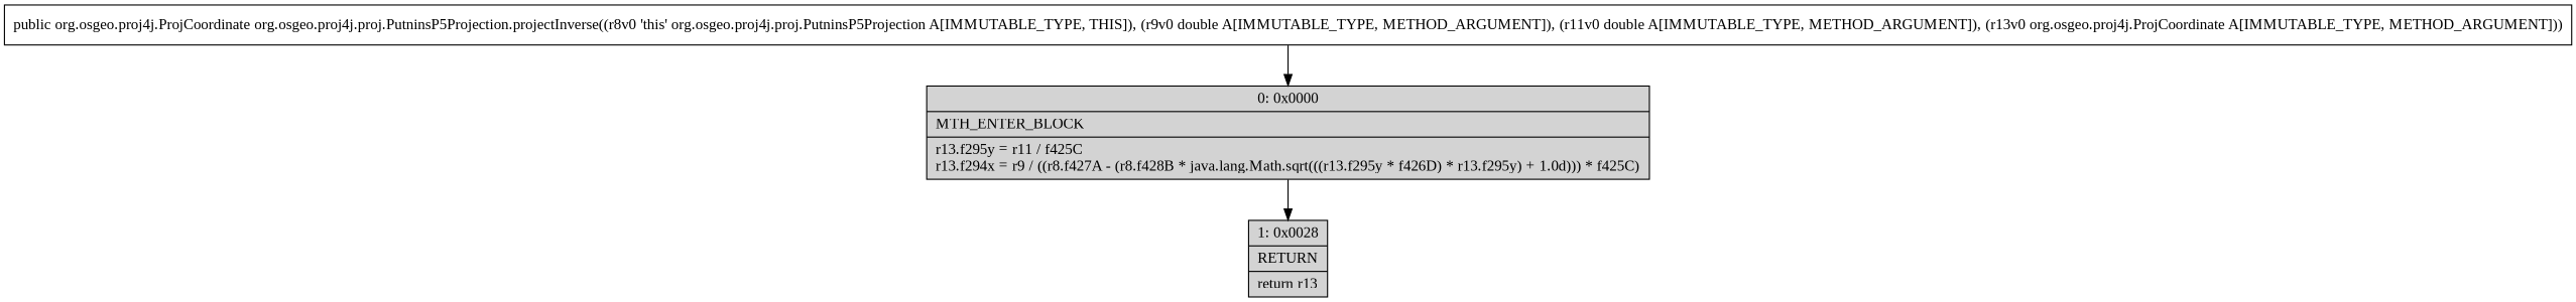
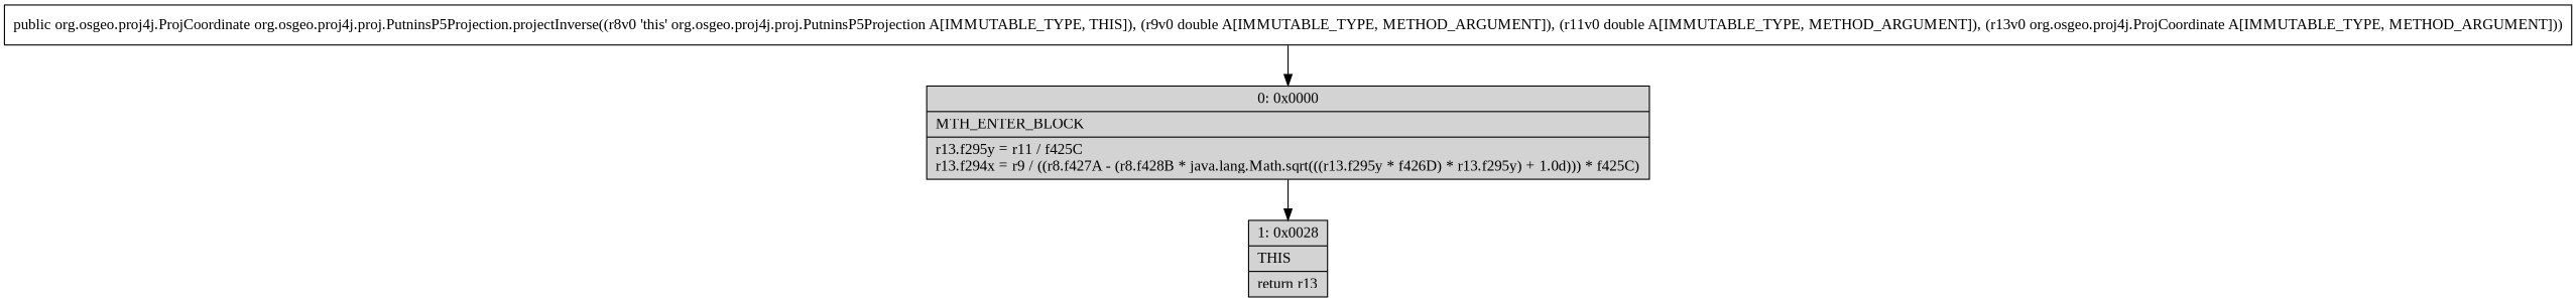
  digraph {
    fontname="Liberation Serif"
    node [shape=record style=filled fillcolor=lightgrey fontname="Liberation Serif"]
    edge [fontname="Liberation Serif"]
    n1 [label="{0\:\ 0x0000|MTH_ENTER_BLOCK\l|r13.f295y = r11 \/ f425C\lr13.f294x = r9 \/ ((r8.f427A \- (r8.f428B * java.lang.Math.sqrt(((r13.f295y * f426D) * r13.f295y) + 1.0d))) * f425C)\l}"]
-   n2 [label="{1\:\ 0x0028|RETURN\l|return r13\l}"]
+   n2 [label="{1\:\ 0x0028|THIS\l|return r13\l}"]
    n3 [label="{public org.osgeo.proj4j.ProjCoordinate org.osgeo.proj4j.proj.PutninsP5Projection.projectInverse((r8v0 'this' org.osgeo.proj4j.proj.PutninsP5Projection A[IMMUTABLE_TYPE, THIS]), (r9v0 double A[IMMUTABLE_TYPE, METHOD_ARGUMENT]), (r11v0 double A[IMMUTABLE_TYPE, METHOD_ARGUMENT]), (r13v0 org.osgeo.proj4j.ProjCoordinate A[IMMUTABLE_TYPE, METHOD_ARGUMENT])) }" fillcolor=white]
    n1 -> n2
    n3 -> n1
  }
